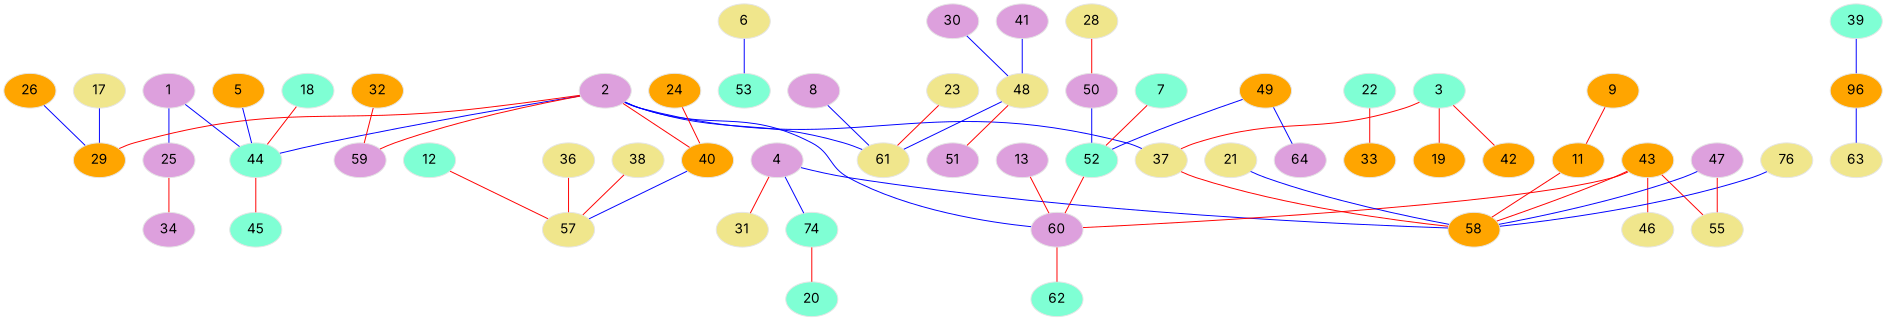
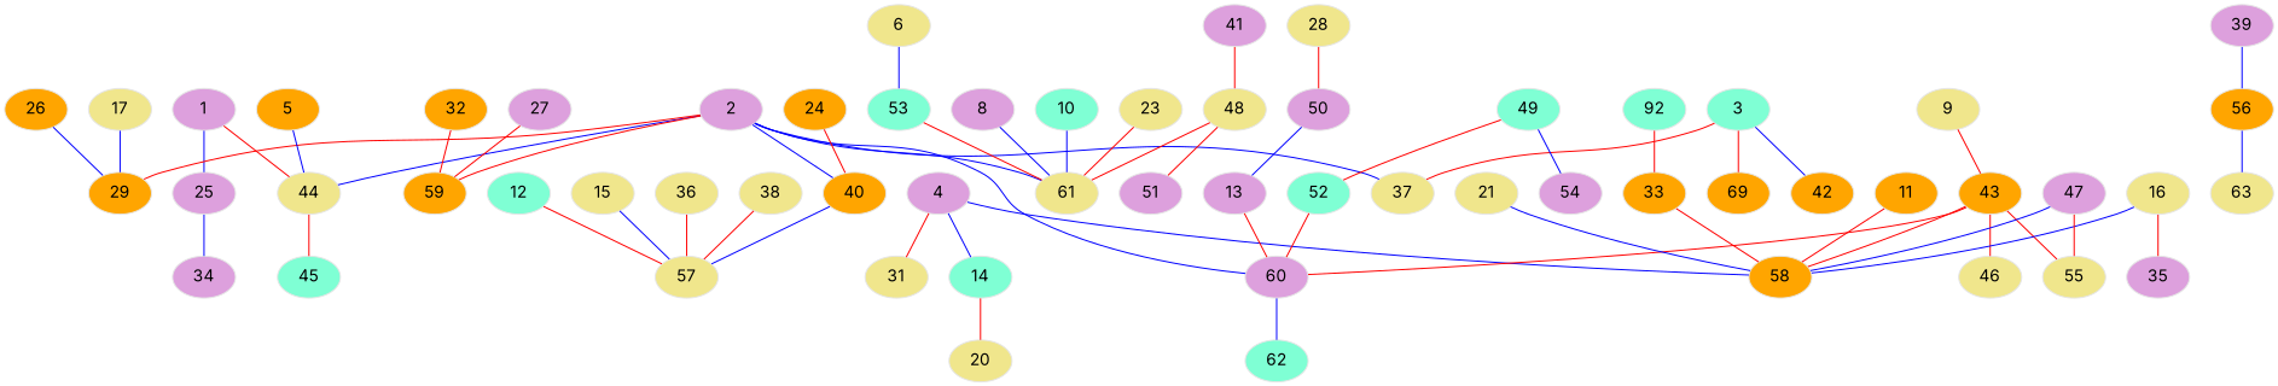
  graph {
    fontname=Inter
    node [color=gray90 fillcolor=khaki fontname=Inter style=filled]
    edge [color=red fontname=Inter weight=1.0]
    1 [fillcolor=plum]
    25 [fillcolor=plum]
-   44 [fillcolor=aquamarine]
+   44
    34 [fillcolor=plum]
    45 [fillcolor=aquamarine]
    2 [fillcolor=plum]
    29 [fillcolor=orange]
    40 [fillcolor=orange]
-   59 [fillcolor=plum]
+   59 [fillcolor=orange]
    60 [fillcolor=plum]
    61
    37
    3 [fillcolor=aquamarine]
-   19 [fillcolor=orange]
+   19 [fillcolor=orange label=69]
    42 [fillcolor=orange]
    57
    62 [fillcolor=aquamarine]
    4 [fillcolor=plum]
-   14 [fillcolor=aquamarine label=74]
+   14 [fillcolor=aquamarine]
    31
    58 [fillcolor=orange]
-   20 [fillcolor=aquamarine]
+   20
    5 [fillcolor=orange]
    53 [fillcolor=aquamarine]
    6
-   7 [fillcolor=aquamarine]
    52 [fillcolor=aquamarine]
    8 [fillcolor=plum]
    43 [fillcolor=orange]
-   9 [fillcolor=orange]
+   9
    46
    55
+   10 [fillcolor=aquamarine]
    11 [fillcolor=orange]
    12 [fillcolor=aquamarine]
    13 [fillcolor=plum]
-   16 [label=76]
+   15
+   16
+   35 [fillcolor=plum]
    17
-   18 [fillcolor=aquamarine]
    21
-   22 [fillcolor=aquamarine]
+   22 [fillcolor=aquamarine label=92]
    33 [fillcolor=orange]
    23
    24 [fillcolor=orange]
    26 [fillcolor=orange]
+   27 [fillcolor=plum]
    50 [fillcolor=plum]
    28
-   30 [fillcolor=plum]
    48
    51 [fillcolor=plum]
    32 [fillcolor=orange]
    36
    38
-   39 [fillcolor=aquamarine]
-   56 [fillcolor=orange label=96]
+   39 [fillcolor=plum]
+   56 [fillcolor=orange]
    63
    41 [fillcolor=plum]
    47 [fillcolor=plum]
-   49 [fillcolor=orange]
-   54 [fillcolor=plum label=64]
+   49 [fillcolor=aquamarine]
+   54 [fillcolor=plum]
    1 -- 25 [color=blue]
-   1 -- 44 [color=blue]
-   25 -- 34
+   1 -- 44
+   25 -- 34 [color=blue]
    44 -- 45
    2 -- 44 [color=blue]
    2 -- 29
-   2 -- 40
+   2 -- 40 [color=blue]
    2 -- 59
    2 -- 60 [color=blue]
    2 -- 61 [color=blue]
    2 -- 37 [color=blue]
    40 -- 57 [color=blue]
-   60 -- 62
+   60 -- 62 [color=blue]
    3 -- 37
    3 -- 19
-   3 -- 42
+   3 -- 42 [color=blue]
    4 -- 14 [color=blue]
    4 -- 31
    4 -- 58 [color=blue]
    14 -- 20
    5 -- 44 [color=blue]
+   53 -- 61
    6 -- 53 [color=blue]
-   7 -- 52
    52 -- 60
    8 -- 61 [color=blue]
    43 -- 60
    43 -- 58
    43 -- 46
    43 -- 55
-   9 -- 11
+   9 -- 43
+   10 -- 61 [color=blue]
    11 -- 58
    12 -- 57
    13 -- 60
+   15 -- 57 [color=blue]
    16 -- 58 [color=blue]
+   16 -- 35
    17 -- 29 [color=blue]
-   18 -- 44
    21 -- 58 [color=blue]
    22 -- 33
-   37 -- 58
+   33 -- 58
    23 -- 61
    24 -- 40
    26 -- 29 [color=blue]
-   50 -- 52 [color=blue]
+   27 -- 59
+   50 -- 13 [color=blue]
    28 -- 50
-   30 -- 48 [color=blue]
-   48 -- 61 [color=blue]
+   48 -- 61
    48 -- 51
    32 -- 59
    36 -- 57
    38 -- 57
    39 -- 56 [color=blue]
    56 -- 63 [color=blue]
-   41 -- 48 [color=blue]
+   41 -- 48
    47 -- 58 [color=blue]
    47 -- 55
-   49 -- 52 [color=blue]
+   49 -- 52
    49 -- 54 [color=blue]
  }
